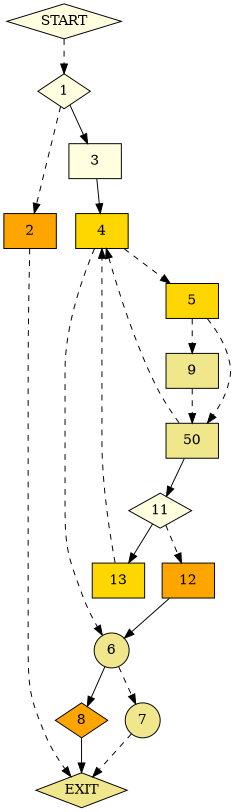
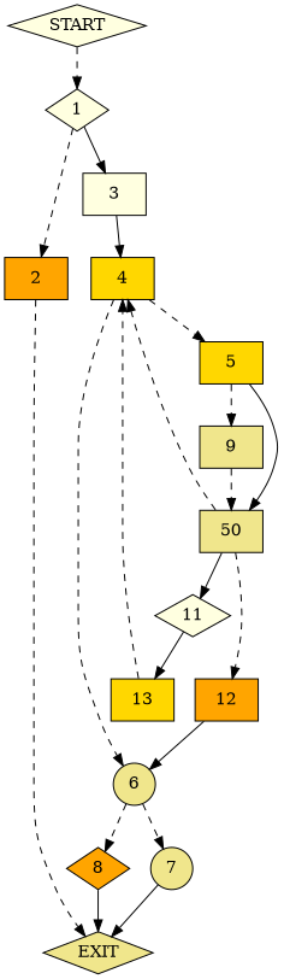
  digraph {
    node [fillcolor=khaki shape=box style=filled]
    edge [style=dashed]
    n1 [fillcolor=lightyellow label=START shape=diamond]
    1 [fillcolor=lightyellow shape=diamond]
    2 [fillcolor=orange]
    3 [fillcolor=lightyellow]
    n5 [label=EXIT shape=diamond]
    4 [fillcolor=gold]
    5 [fillcolor=gold]
    6 [shape=circle]
    9
    n10 [label=50]
    7 [shape=circle]
    8 [fillcolor=orange shape=diamond]
    11 [fillcolor=lightyellow shape=diamond]
    12 [fillcolor=orange]
    13 [fillcolor=gold]
    n1 -> 1
    1 -> 2
    1 -> 3 [style=solid]
    2 -> n5
    3 -> 4 [style=solid]
    4 -> 5
    4 -> 6
    5 -> 9
-   5 -> n10
+   5 -> n10 [style=solid]
    6 -> 7
-   6 -> 8 [style=solid]
+   6 -> 8
    9 -> n10
    n10 -> 4
    n10 -> 11 [style=solid]
-   7 -> n5
+   7 -> n5 [style=solid]
    8 -> n5 [style=solid]
-   11 -> 12
+   n10 -> 12
    11 -> 13 [style=solid]
    12 -> 6 [style=solid]
    13 -> 4
  }
